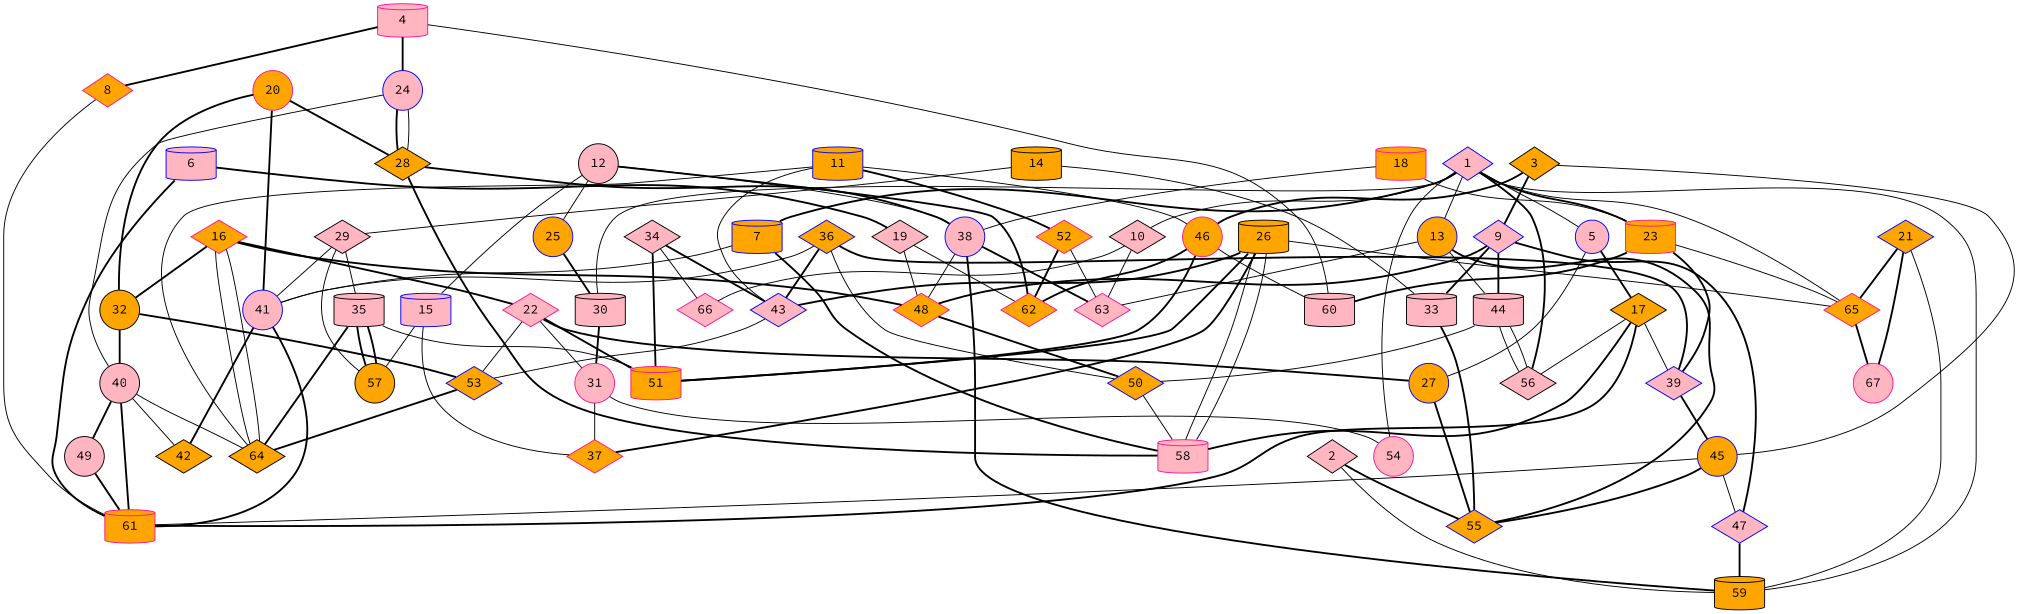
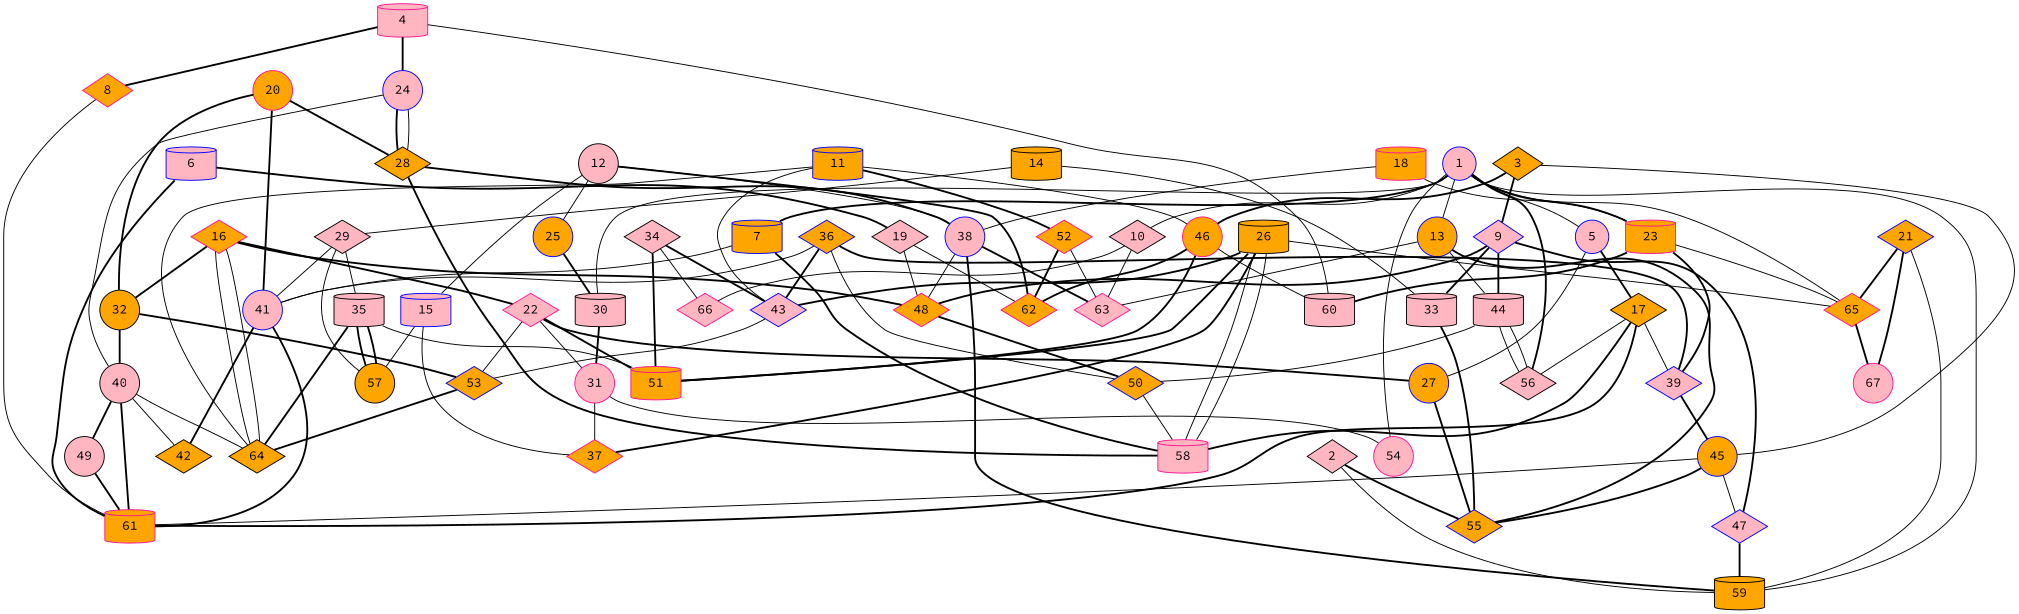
  graph {
    fontname="Source Code Pro"
    node [color=black fillcolor=orange fontname="Source Code Pro" shape=diamond style=filled]
    edge [fontname="Source Code Pro" style=bold]
-   1 [color=blue fillcolor=lightpink]
+   1 [color=blue fillcolor=lightpink shape=circle]
    5 [color=blue fillcolor=lightpink shape=circle]
    7 [color=blue shape=cylinder]
    10 [fillcolor=lightpink]
    13 [color=blue shape=circle]
    23 [color=deeppink shape=cylinder]
    30 [fillcolor=lightpink shape=cylinder]
    54 [color=deeppink fillcolor=lightpink shape=circle]
    56 [fillcolor=lightpink]
    59 [shape=cylinder]
    65 [color=deeppink]
    17
    27 [color=blue shape=circle]
    41 [color=blue fillcolor=lightpink shape=circle]
    58 [color=deeppink fillcolor=lightpink shape=cylinder]
    63 [color=deeppink fillcolor=lightpink]
    66 [color=deeppink fillcolor=lightpink]
    55 [color=blue]
    44 [fillcolor=lightpink shape=cylinder]
    60 [fillcolor=lightpink shape=cylinder]
    39 [color=blue fillcolor=lightpink]
    31 [color=deeppink fillcolor=lightpink shape=circle]
    67 [color=deeppink fillcolor=lightpink shape=circle]
    2 [fillcolor=lightpink]
    9 [color=blue fillcolor=lightpink]
    3
    45 [color=blue shape=circle]
    46 [color=deeppink shape=circle]
    33 [fillcolor=lightpink shape=cylinder]
    47 [color=blue fillcolor=lightpink]
    48 [color=deeppink]
    61 [color=deeppink shape=cylinder]
    62 [color=deeppink]
    51 [color=deeppink shape=cylinder]
    4 [color=deeppink fillcolor=lightpink shape=cylinder]
    8 [color=deeppink]
    24 [color=blue fillcolor=lightpink shape=circle]
    28
    40 [fillcolor=lightpink shape=circle]
    6 [color=blue fillcolor=lightpink shape=cylinder]
    19 [fillcolor=lightpink]
    42
    50 [color=blue]
    11 [color=blue shape=cylinder]
    43 [color=blue fillcolor=lightpink]
    52 [color=deeppink]
    64
    53 [color=blue]
    12 [fillcolor=lightpink shape=circle]
    15 [color=blue fillcolor=lightpink shape=cylinder]
    25 [color=blue shape=circle]
    38 [color=blue fillcolor=lightpink shape=circle]
    37 [color=deeppink]
    57 [shape=circle]
    14 [shape=cylinder]
    29 [fillcolor=lightpink]
    35 [fillcolor=lightpink shape=cylinder]
    16 [color=deeppink]
    22 [color=deeppink fillcolor=lightpink]
    32 [shape=circle]
    18 [color=deeppink shape=cylinder]
    20 [color=deeppink shape=circle]
    21 [color=blue]
    49 [fillcolor=lightpink shape=circle]
    26 [shape=cylinder]
    34 [fillcolor=lightpink]
    36 [color=blue]
    1 -- 5 [style=solid]
    1 -- 7
    1 -- 10 [style=solid]
    1 -- 13 [style=solid]
    1 -- 23
    1 -- 30 [style=solid]
    1 -- 54 [style=solid]
    1 -- 56
    1 -- 59 [style=solid]
    1 -- 65 [style=solid]
    5 -- 17
    5 -- 27 [style=solid]
    7 -- 41 [style=solid]
    7 -- 58
    10 -- 63 [style=solid]
    10 -- 66 [style=solid]
    13 -- 63 [style=solid]
    13 -- 55
    13 -- 44 [style=solid]
    23 -- 65 [style=solid]
    23 -- 60
    23 -- 39
    30 -- 31
    65 -- 67
    17 -- 56 [style=solid]
    17 -- 58
    17 -- 39 [style=solid]
    17 -- 61
    27 -- 55
    41 -- 61
    41 -- 42
    44 -- 56 [style=solid]
    44 -- 56 [style=solid]
    44 -- 50 [style=solid]
    39 -- 45
    31 -- 54 [style=solid]
    31 -- 37 [style=solid]
    2 -- 59 [style=solid]
    2 -- 55
    9 -- 44
    9 -- 33
    9 -- 47
    9 -- 48
    3 -- 9
    3 -- 45 [style=solid]
    3 -- 46
    45 -- 55
    45 -- 47 [style=solid]
    45 -- 61 [style=solid]
    46 -- 60 [style=solid]
    46 -- 62
    46 -- 51
    33 -- 55
    47 -- 59
    48 -- 50
    4 -- 60 [style=solid]
    4 -- 8
    4 -- 24
    8 -- 61 [style=solid]
    24 -- 28
    24 -- 28 [style=solid]
    24 -- 40 [style=solid]
    28 -- 58
    28 -- 38
    40 -- 61
    40 -- 42 [style=solid]
    40 -- 64 [style=solid]
    40 -- 49
    6 -- 61
    6 -- 19
    19 -- 48 [style=solid]
    19 -- 62 [style=solid]
    50 -- 58 [style=solid]
    11 -- 46 [style=solid]
    11 -- 43 [style=solid]
    11 -- 52
    11 -- 64 [style=solid]
    43 -- 53 [style=solid]
    52 -- 63 [style=solid]
    52 -- 62
    53 -- 64
    12 -- 62
    12 -- 15 [style=solid]
    12 -- 25 [style=solid]
    12 -- 38 [style=solid]
    15 -- 37 [style=solid]
    15 -- 57 [style=solid]
    25 -- 30
    38 -- 59
    38 -- 63
    38 -- 48 [style=solid]
    14 -- 33 [style=solid]
    14 -- 29 [style=solid]
    29 -- 41 [style=solid]
    29 -- 57 [style=solid]
    29 -- 35 [style=solid]
    35 -- 51 [style=solid]
    35 -- 64
    35 -- 57
    35 -- 57
    16 -- 48
    16 -- 64 [style=solid]
    16 -- 64 [style=solid]
    16 -- 22
    16 -- 32
    22 -- 27
    22 -- 31 [style=solid]
    22 -- 51
    22 -- 53 [style=solid]
    32 -- 40
    32 -- 53
    18 -- 23 [style=solid]
    18 -- 38 [style=solid]
    20 -- 41
    20 -- 28
    20 -- 32
    21 -- 59 [style=solid]
    21 -- 65
    21 -- 67
    49 -- 61
    26 -- 65 [style=solid]
    26 -- 58 [style=solid]
    26 -- 58 [style=solid]
    26 -- 51
    26 -- 43
    26 -- 37
    34 -- 66 [style=solid]
    34 -- 51
    34 -- 43
    36 -- 41 [style=solid]
    36 -- 39
    36 -- 50 [style=solid]
    36 -- 43
  }
